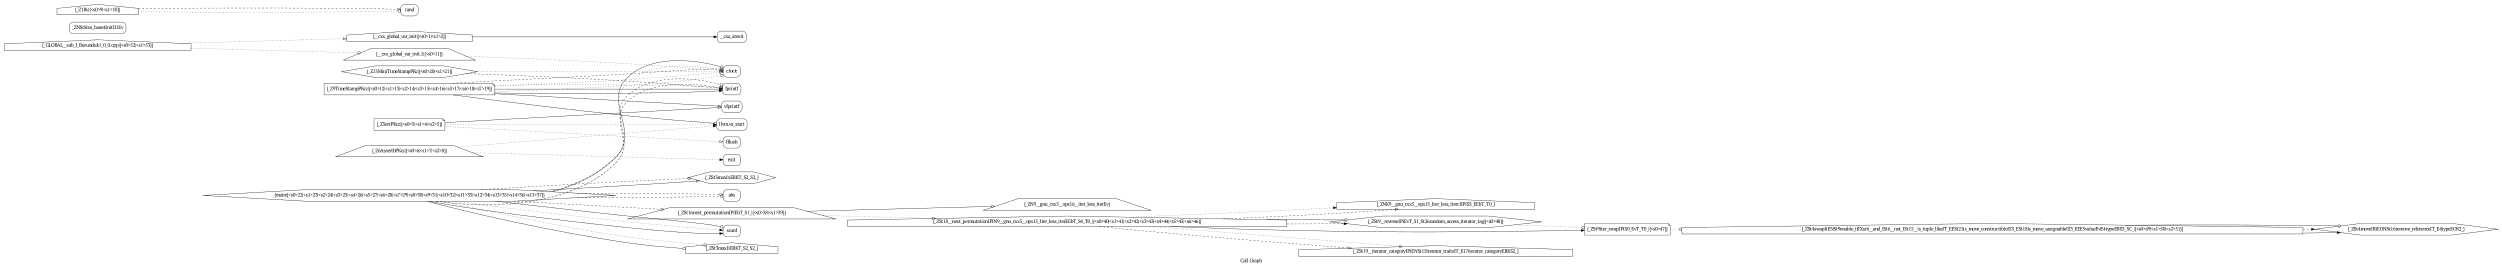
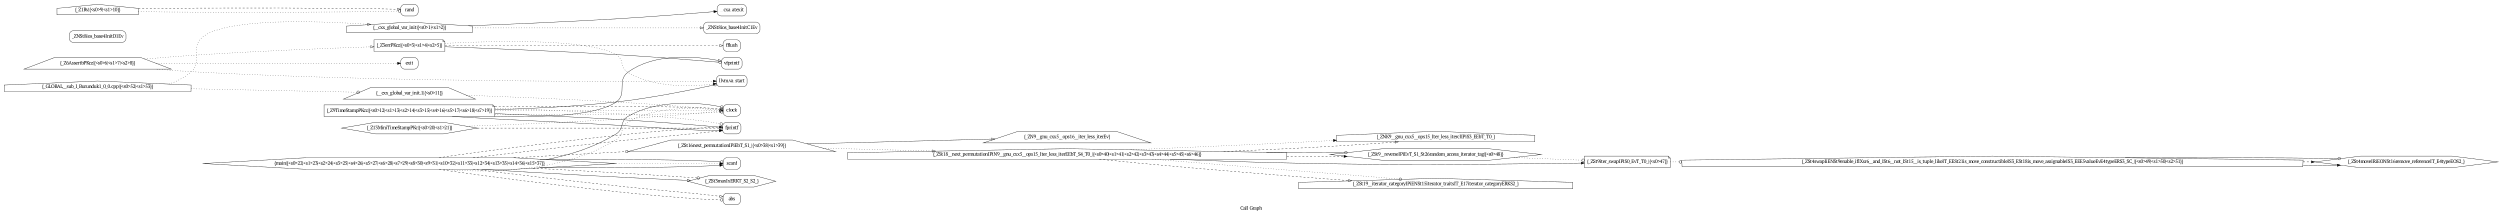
  digraph {
    fontname="PT Serif"
    label="Call Graph"
    rankdir=LR
    node [fontname="PT Serif" shape=Mrecord]
    edge [arrowhead=odot color=black fontname="PT Serif" style=dotted tailport=s0]
    n1 [label="{__cxx_global_var_init|{<s0>1|<s1>2}}" shape=house]
+   n2 [label="{_ZNSt8ios_base4InitC1Ev}"]
    n3 [label="{__cxa_atexit}"]
    n4 [label="{_ZNK9__gnu_cxx5__ops15_Iter_less_iterclIPiS3_EEbT_T0_}" shape=house]
    n5 [label="{fflush}"]
    n6 [label="{_Z9TimeStampPKcz|{<s0>12|<s1>13|<s2>14|<s3>15|<s4>16|<s5>17|<s6>18|<s7>19}}" shape=note]
    n7 [label="{llvm.va_start}"]
    n8 [label="{clock}"]
    n9 [label="{fprintf}"]
    n10 [label="{vfprintf}"]
    n11 [label="{abs}"]
    n12 [label="{_ZNSt8ios_base4InitD1Ev}"]
    n13 [label="{_ZSt9__reverseIPiEvT_S1_St26random_access_iterator_tag|{<s0>48}}" shape=hexagon]
    n14 [label="{_ZSt9iter_swapIPiS0_EvT_T0_|{<s0>47}}" shape=note]
    n15 [label="{_ZSt4swapIiENSt9enable_ifIXsr6__and_ISt6__not_ISt15__is_tuple_likeIT_EESt21is_move_constructibleIS3_ESt18is_move_assignableIS3_EEE5valueEvE4typeERS3_SC_|{<s0>49|<s1>50|<s2>51}}" shape=house]
    n16 [label="{_ZSt4moveIRiEONSt16remove_referenceIT_E4typeEOS2_}" shape=hexagon]
    n17 [label="{exit}"]
    n18 [label="{_Z13MiniTimeStampPKc|{<s0>20|<s1>21}}" shape=hexagon]
    n19 [label="{_ZSt16next_permutationIPiEbT_S1_|{<s0>38|<s1>39}}" shape=trapezium]
    n20 [label="{_ZN9__gnu_cxx5__ops16__iter_less_iterEv}" shape=trapezium]
    n21 [label="{_ZSt18__next_permutationIPiN9__gnu_cxx5__ops15_Iter_less_iterEEbT_S4_T0_|{<s0>40|<s1>41|<s2>42|<s3>43|<s4>44|<s5>45|<s6>46}}" shape=house]
    n22 [label="{_ZSt19__iterator_categoryIPiENSt15iterator_traitsIT_E17iterator_categoryERKS2_}" shape=house]
    n23 [label="{_Z3errPKcz|{<s0>3|<s1>4|<s2>5}}" shape=note]
    n24 [label="{rand}"]
    n25 [label="{scanf}"]
    n26 [label="{_GLOBAL__sub_I_Burunduk1_0_0.cpp|{<s0>52|<s1>53}}" shape=house]
    n27 [label="{__cxx_global_var_init.1|{<s0>11}}" shape=trapezium]
-   n28 [label="{_ZSt3maxIiERKT_S2_S2_}" shape=house]
    n29 [label="{_Z6AssertbPKcz|{<s0>6|<s1>7|<s2>8}}" shape=trapezium]
    n30 [label="{_ZSt3maxIxERKT_S2_S2_}" shape=hexagon]
    n31 [label="{_Z1Rv|{<s0>9|<s1>10}}" shape=house]
    n32 [label="{main|{<s0>22|<s1>23|<s2>24|<s3>25|<s4>26|<s5>27|<s6>28|<s7>29|<s8>30|<s9>31|<s10>32|<s11>33|<s12>34|<s13>35|<s14>36|<s15>37}}" shape=hexagon]
+   n1 -> n2 [arrowhead=onormal]
    n1 -> n3 [arrowhead=normal style=solid tailport=s1]
    n6 -> n7 [style=solid]
    n6 -> n8 [tailport=s1]
    n6 -> n8 [arrowhead=onormal tailport=s5]
    n6 -> n8 [style=dashed tailport=s7]
    n6 -> n9 [arrowhead=normal style=solid tailport=s2]
    n6 -> n9 [arrowhead=normal style=solid tailport=s4]
    n6 -> n9 [tailport=s6]
    n6 -> n10 [arrowhead=onormal style=solid tailport=s3]
    n13 -> n14
    n14 -> n15
    n15 -> n16 [arrowhead=normal style=solid]
    n15 -> n16 [arrowhead=normal style=dashed tailport=s1]
    n15 -> n16 [style=solid tailport=s2]
    n18 -> n8 [arrowhead=onormal]
    n18 -> n9 [style=dashed tailport=s1]
    n19 -> n20 [arrowhead=onormal style=solid]
    n19 -> n21 [arrowhead=onormal tailport=s1]
    n21 -> n4 [arrowhead=onormal style=dashed]
    n21 -> n4 [arrowhead=normal tailport=s1]
    n21 -> n13 [arrowhead=normal style=dashed tailport=s4]
    n21 -> n13 [style=solid tailport=s6]
    n21 -> n14 [arrowhead=normal style=solid tailport=s2]
    n21 -> n22 [arrowhead=onormal style=dashed tailport=s3]
    n21 -> n22 [tailport=s5]
-   n23 -> n5 [arrowhead=onormal tailport=s2]
+   n23 -> n5 [arrowhead=onormal style=dashed tailport=s2]
    n23 -> n7 [arrowhead=normal]
-   n23 -> n10 [arrowhead=onormal style=solid tailport=s1]
+   n23 -> n10 [style=solid tailport=s1]
    n26 -> n1 [arrowhead=onormal]
    n26 -> n27 [tailport=s1]
    n27 -> n8
    n29 -> n7 [arrowhead=normal]
    n29 -> n17 [arrowhead=normal tailport=s2]
+   n29 -> n23 [arrowhead=onormal tailport=s1]
    n31 -> n24
    n31 -> n24 [arrowhead=onormal style=dashed tailport=s1]
    n32 -> n8 [arrowhead=onormal]
    n32 -> n8 [style=solid tailport=s14]
    n32 -> n9 [arrowhead=onormal style=dashed tailport=s1]
    n32 -> n9 [style=dashed tailport=s15]
    n32 -> n11 [style=dashed tailport=s6]
    n32 -> n11 [arrowhead=onormal style=dashed tailport=s7]
    n32 -> n19 [style=dashed tailport=s12]
    n32 -> n25 [arrowhead=normal style=solid tailport=s2]
    n32 -> n25 [arrowhead=normal tailport=s4]
    n32 -> n25 [style=solid tailport=s5]
-   n32 -> n28 [style=solid tailport=s8]
-   n32 -> n28 [tailport=s11]
    n32 -> n30 [arrowhead=onormal style=solid tailport=s9]
    n32 -> n30 [style=dashed tailport=s10]
  }
